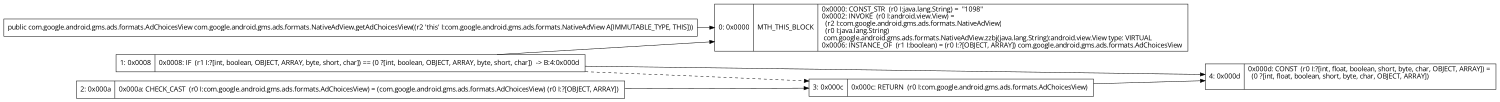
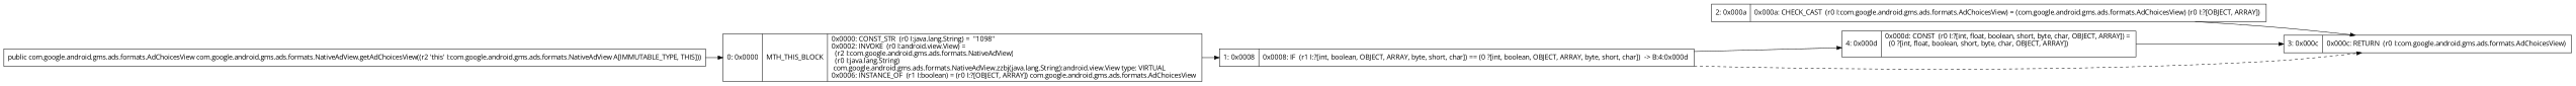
  digraph {
    fontname="Open Sans"
    rankdir=LR
    node [fontname="Open Sans" shape=record]
    edge [fontname="Open Sans"]
    n1 [label="{0\:\ 0x0000|MTH_THIS_BLOCK\l|0x0000: CONST_STR  (r0 I:java.lang.String) =  \"1098\" \l0x0002: INVOKE  (r0 I:android.view.View) = \l  (r2 I:com.google.android.gms.ads.formats.NativeAdView)\l  (r0 I:java.lang.String)\l com.google.android.gms.ads.formats.NativeAdView.zzbj(java.lang.String):android.view.View type: VIRTUAL \l0x0006: INSTANCE_OF  (r1 I:boolean) = (r0 I:?[OBJECT, ARRAY]) com.google.android.gms.ads.formats.AdChoicesView \l}"]
    n2 [label="{1\:\ 0x0008|0x0008: IF  (r1 I:?[int, boolean, OBJECT, ARRAY, byte, short, char]) == (0 ?[int, boolean, OBJECT, ARRAY, byte, short, char])  \-\> B:4:0x000d \l}"]
    n3 [label="{4\:\ 0x000d|0x000d: CONST  (r0 I:?[int, float, boolean, short, byte, char, OBJECT, ARRAY]) = \l  (0 ?[int, float, boolean, short, byte, char, OBJECT, ARRAY])\l \l}"]
    n4 [label="{3\:\ 0x000c|0x000c: RETURN  (r0 I:com.google.android.gms.ads.formats.AdChoicesView) \l}"]
    n5 [label="{2\:\ 0x000a|0x000a: CHECK_CAST  (r0 I:com.google.android.gms.ads.formats.AdChoicesView) = (com.google.android.gms.ads.formats.AdChoicesView) (r0 I:?[OBJECT, ARRAY]) \l}"]
    n6 [label="{public com.google.android.gms.ads.formats.AdChoicesView com.google.android.gms.ads.formats.NativeAdView.getAdChoicesView((r2 'this' I:com.google.android.gms.ads.formats.NativeAdView A[IMMUTABLE_TYPE, THIS])) }"]
-   n2 -> n1
+   n1 -> n2
    n2 -> n3
    n2 -> n4 [style=dashed]
-   n4 -> n3
+   n3 -> n4
    n5 -> n4
    n6 -> n1
  }
